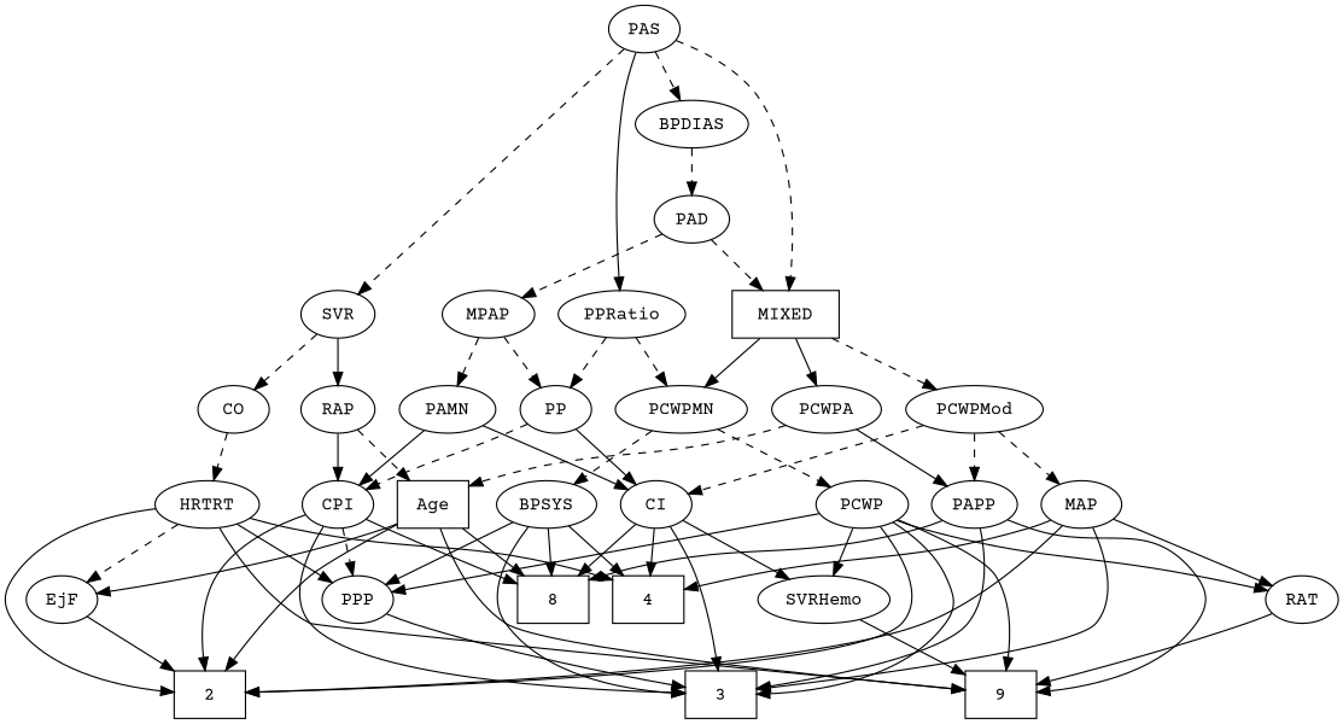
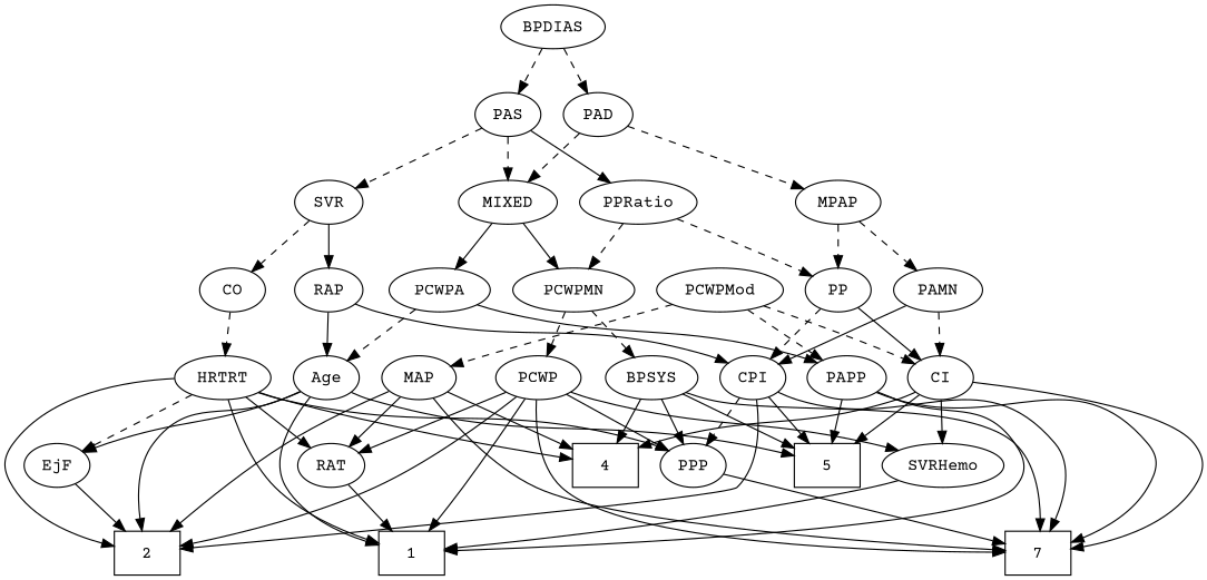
  strict digraph {
    fontname="Courier Prime"
    node [fontname="Courier Prime"]
    edge [fontname="Courier Prime" style=solid]
-   1 [height=0.5 shape=box width=0.75 label=9]
+   1 [height=0.5 shape=box width=0.75]
    2 [height=0.5 shape=box width=0.75]
-   3 [height=0.5 shape=box width=0.75]
+   3 [height=0.5 shape=box width=0.75 label=7]
    4 [height=0.5 shape=box width=0.75]
-   5 [height=0.5 shape=box width=0.75 label=8]
-   Age [height=0.5 width=0.75 shape=box]
+   5 [height=0.5 shape=box width=0.75]
+   Age [height=0.5 width=0.75]
    EjF [height=0.5 width=0.75]
    SVRHemo [height=0.5 width=1.3902]
    RAP [height=0.5 width=0.77632]
    CPI [height=0.5 width=0.75]
    PPP [height=0.5 width=0.75]
-   MIXED [height=0.5 width=1.1193 shape=box]
+   MIXED [height=0.5 width=1.1193]
    PCWPMod [height=0.5 width=1.4443]
    PCWPA [height=0.5 width=1.1555]
    PCWPMN [height=0.5 width=1.3902]
    CI [height=0.5 width=0.75]
    MAP [height=0.5 width=0.84854]
    PAPP [height=0.5 width=0.88464]
    BPSYS [height=0.5 width=1.0471]
    PCWP [height=0.5 width=0.97491]
    RAT [height=0.5 width=0.75827]
    MPAP [height=0.5 width=0.97491]
    PAMN [height=0.5 width=1.011]
    PP [height=0.5 width=0.75]
    PAD [height=0.5 width=0.79437]
    CO [height=0.5 width=0.75]
    HRTRT [height=0.5 width=1.1013]
    PAS [height=0.5 width=0.75]
    SVR [height=0.5 width=0.77632]
    PPRatio [height=0.5 width=1.1013]
    BPDIAS [height=0.5 width=1.1735]
    Age -> 1
    Age -> 2
    Age -> 5
    Age -> EjF
    EjF -> 2
    SVRHemo -> 1
-   RAP -> Age [style=dashed]
+   RAP -> Age
    RAP -> CPI
    CPI -> 2
    CPI -> 3
    CPI -> 5
    CPI -> PPP [style=dashed]
    PPP -> 3
-   MIXED -> PCWPMod [style=dashed]
    MIXED -> PCWPA
    MIXED -> PCWPMN
    PCWPMod -> CI [style=dashed]
    PCWPMod -> MAP [style=dashed]
    PCWPMod -> PAPP [style=dashed]
    PCWPA -> Age [style=dashed]
    PCWPA -> PAPP
    PCWPMN -> BPSYS [style=dashed]
    PCWPMN -> PCWP [style=dashed]
    CI -> 3
    CI -> 4
    CI -> 5
    CI -> SVRHemo
    MAP -> 2
    MAP -> 3
    MAP -> 4
    MAP -> RAT
    PAPP -> 1
    PAPP -> 3
    PAPP -> 5
    BPSYS -> 3
    BPSYS -> 4
    BPSYS -> 5
    BPSYS -> PPP
    PCWP -> 1
    PCWP -> 2
    PCWP -> 3
    PCWP -> SVRHemo
    PCWP -> PPP
    PCWP -> RAT
    RAT -> 1
    MPAP -> PAMN [style=dashed]
    MPAP -> PP [style=dashed]
    PAMN -> CPI
-   PAMN -> CI
+   PAMN -> CI [style=dashed]
    PP -> CPI [style=dashed]
    PP -> CI
    PAD -> MIXED [style=dashed]
    PAD -> MPAP [style=dashed]
    CO -> HRTRT [style=dashed]
    HRTRT -> 1
    HRTRT -> 2
    HRTRT -> 4
    HRTRT -> EjF [style=dashed]
    HRTRT -> PPP
+   HRTRT -> RAT
    PAS -> MIXED [style=dashed]
    PAS -> SVR [style=dashed]
    PAS -> PPRatio
    SVR -> RAP
    SVR -> CO [style=dashed]
    PPRatio -> PCWPMN [style=dashed]
    PPRatio -> PP [style=dashed]
    BPDIAS -> PAD [style=dashed]
-   PAS -> BPDIAS [style=dashed]
+   BPDIAS -> PAS [style=dashed]
  }
